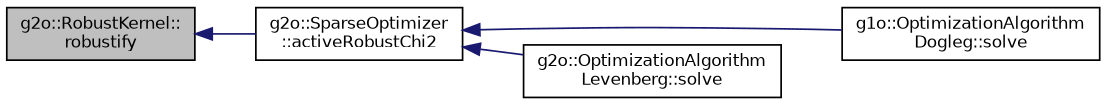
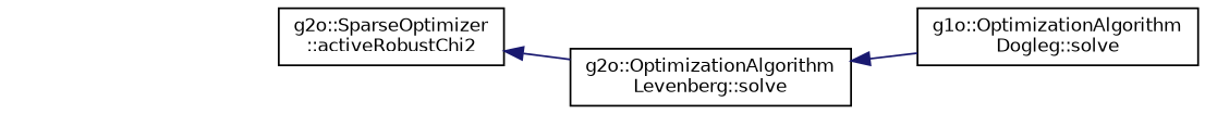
  digraph {
    rankdir=LR
    node [color=black fillcolor=white fontname=Helvetica fontsize=10 shape=record style=filled]
    edge [color=midnightblue dir=back fontname=Helvetica fontsize=10 labelfontname=Helvetica labelfontsize=10 style=solid]
-   n1 [fillcolor=grey75 fontcolor=black height=0.2 label="g2o::RobustKernel::\lrobustify" width=0.4]
    n2 [height=0.2 label="g2o::SparseOptimizer\l::activeRobustChi2" width=0.4]
    n3 [height=0.2 label="g1o::OptimizationAlgorithm\lDogleg::solve" width=0.4]
    n4 [height=0.2 label="g2o::OptimizationAlgorithm\lLevenberg::solve" width=0.4]
-   n1 -> n2
-   n2 -> n3
+   n4 -> n3
    n2 -> n4
  }
